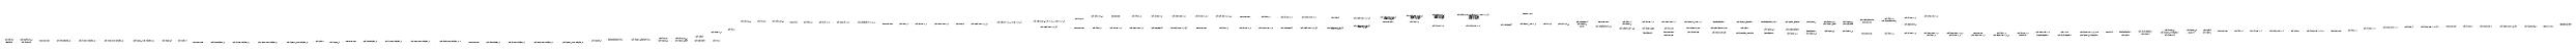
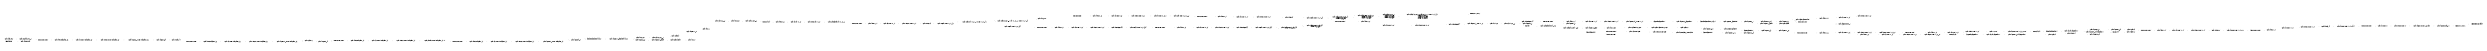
  digraph {
    rankdir=LR
    n1 [label="(<operator>.assignment,v5 = a5)"]
    n2 [label="(<operator>.and,a5 & 0x980)"]
    n3 [label="(<operator>.notEquals,(a5 & 0x980) != 0)"]
    n4 [label="(UNKNOWN,_QWORD *,_QWORD *)"]
    n5 [label="(cache_scan_free,cache_scan_free(a1, a2, a3, v5))"]
    n6 [label="(<operator>.addition,dnsmasq_daemon + 456)"]
    n7 [label="(<operator>.assignment,v10 = cache_scan_free(a1, a2, a3, v5))"]
    n8 [label="(<operator>.assignment,v8 = *(_QWORD *)(dnsmasq_daemon + 456))"]
    n9 [label="(<operator>.assignment,v9 = a4)"]
    n10 [label="(<operator>.lessThan,v8 < a4)"]
    n11 [label="(<operator>.indirection,*(_QWORD *)(dnsmasq_daemon + 456))"]
    n12 [label="(<operator>.cast,(_QWORD *)(dnsmasq_daemon + 456))"]
    n13 [label="(UNKNOWN,_QWORD *,_QWORD *)"]
    n14 [label="(<operator>.logicalNot,!v8)"]
    n15 [label="(<operator>.addition,dnsmasq_daemon + 456)"]
    n16 [label="(<operator>.assignment,v9 = a4)"]
    n17 [label="(UNKNOWN,_QWORD *,_QWORD *)"]
    n18 [label="(<operator>.assignment,v9 = *(_QWORD *)(dnsmasq_daemon + 456))"]
    n19 [label="(<operator>.indirection,*(_QWORD *)(dnsmasq_daemon + 456))"]
    n20 [label="(<operator>.cast,(_QWORD *)(dnsmasq_daemon + 456))"]
    n21 [label="(<operator>.addition,dnsmasq_daemon + 448)"]
    n22 [label="(<operator>.greaterThan,*(_QWORD *)(dnsmasq_daemon + 448) > v9)"]
    n23 [label="(UNKNOWN,_QWORD *,_QWORD *)"]
    n24 [label="(<operator>.assignment,a4 = v9)"]
    n25 [label="(<operator>.addition,dnsmasq_daemon + 448)"]
    n26 [label="(<operator>.indirection,*(_QWORD *)(dnsmasq_daemon + 448))"]
    n27 [label="(<operator>.cast,(_QWORD *)(dnsmasq_daemon + 448))"]
    n28 [label="(<operator>.assignment,v9 = *(_QWORD *)(dnsmasq_daemon + 448))"]
    n29 [label="(<operator>.indirection,*(_QWORD *)(dnsmasq_daemon + 448))"]
    n30 [label="(<operator>.cast,(_QWORD *)(dnsmasq_daemon + 448))"]
    n31 [label="(<operator>.and,v5 & 0x180)"]
    n32 [label="(<operator>.assignment,v22 = v5)"]
    n33 [label="(<operator>.equals,(v5 & 0x180) == 0)"]
    n34 [label="(<operator>.assignment,v11 = cache_tail)"]
    n35 [label="(<operator>.logicalNot,!a2)"]
    n36 [label="(<operator>.assignment,insert_error = 1)"]
    n37 [label="(<operator>.assignment,v11 = v10)"]
    n38 [label="(METHOD_RETURN,__int64 __fastcall)"]
    n39 [label="(<operator>.and,v5 & 8)"]
    n40 [label="(<operator>.equals,(v5 & 8) == 0)"]
    n41 [label="(<operator>.and,v5 & 0x80u)"]
    n42 [label="(<operator>.equals,(v5 & 0x80u) == 0)"]
    n43 [label="(<operator>.logicalAnd,((v5 & 0x80u) == 0 || *(char *)(v10 + 52) >= 0 || *(_DWORD *)(v10 + 24) != *a2)\n      && ((v5 & 0x100) == 0\n       || (*(_BYTE *)(v10 + 53) & 1) == 0\n       || *(_DWORD *)(v10 + 24) != *a2\n       || *(_DWORD *)(v10 + 28) != a2[1]\n       || *(_DWORD *)(v10 + 32) != a2[2]\n       || *(_DWORD *)(v10 + 36) != a2[3]))"]
    n44 [label="(RETURN,return v11;,return v11;)"]
    n45 [label="(<operator>.logicalOr,(v5 & 0x80u) == 0 || *(char *)(v10 + 52) >= 0 || *(_DWORD *)(v10 + 24) != *a2)"]
    n46 [label="(<operator>.and,v5 & 0x100)"]
-   n47 [label="(<operator>.equals,(v5 & 0x100) == 0)"]
    n48 [label="(UNKNOWN,char *,char *)"]
    n49 [label="(<operator>.addition,v10 + 52)"]
    n50 [label="(<operator>.logicalOr,*(char *)(v10 + 52) >= 0 || *(_DWORD *)(v10 + 24) != *a2)"]
    n51 [label="(<operator>.greaterEqualsThan,*(char *)(v10 + 52) >= 0)"]
    n52 [label="(UNKNOWN,_DWORD *,_DWORD *)"]
    n53 [label="(<operator>.addition,v10 + 24)"]
    n54 [label="(<operator>.indirection,*(char *)(v10 + 52))"]
    n55 [label="(<operator>.cast,(char *)(v10 + 52))"]
    n56 [label="(<operator>.notEquals,*(_DWORD *)(v10 + 24) != *a2)"]
    n57 [label="(<operator>.indirection,*(_DWORD *)(v10 + 24))"]
    n58 [label="(<operator>.indirection,*a2)"]
    n59 [label="(<operator>.cast,(_DWORD *)(v10 + 24))"]
    n60 [label="(<operator>.logicalOr,(v5 & 0x100) == 0\n       || (*(_BYTE *)(v10 + 53) & 1) == 0\n       || *(_DWORD *)(v10 + 24) != *a2\n       || *(_DWORD *)(v10 + 28) != a2[1]\n       || *(_DWORD *)(v10 + 32) != a2[2]\n       || *(_DWORD *)(v10 + 36) != a2[3])"]
    n61 [label="(UNKNOWN,_BYTE *,_BYTE *)"]
    n62 [label="(<operator>.addition,v10 + 53)"]
    n63 [label="(<operator>.logicalOr,(*(_BYTE *)(v10 + 53) & 1) == 0\n       || *(_DWORD *)(v10 + 24) != *a2\n       || *(_DWORD *)(v10 + 28) != a2[1]\n       || *(_DWORD *)(v10 + 32) != a2[2]\n       || *(_DWORD *)(v10 + 36) != a2[3])"]
    n64 [label="(<operator>.equals,(*(_BYTE *)(v10 + 53) & 1) == 0)"]
    n65 [label="(UNKNOWN,_DWORD *,_DWORD *)"]
    n66 [label="(<operator>.addition,v10 + 24)"]
    n67 [label="(<operator>.and,*(_BYTE *)(v10 + 53) & 1)"]
    n68 [label="(<operator>.indirection,*(_BYTE *)(v10 + 53))"]
    n69 [label="(<operator>.cast,(_BYTE *)(v10 + 53))"]
    n70 [label="(<operator>.logicalOr,*(_DWORD *)(v10 + 24) != *a2\n       || *(_DWORD *)(v10 + 28) != a2[1]\n       || *(_DWORD *)(v10 + 32) != a2[2]\n       || *(_DWORD *)(v10 + 36) != a2[3])"]
    n71 [label="(<operator>.notEquals,*(_DWORD *)(v10 + 24) != *a2)"]
    n72 [label="(UNKNOWN,_DWORD *,_DWORD *)"]
    n73 [label="(<operator>.addition,v10 + 28)"]
    n74 [label="(<operator>.indirection,*(_DWORD *)(v10 + 24))"]
    n75 [label="(<operator>.indirection,*a2)"]
    n76 [label="(<operator>.cast,(_DWORD *)(v10 + 24))"]
    n77 [label="(<operator>.logicalOr,*(_DWORD *)(v10 + 28) != a2[1]\n       || *(_DWORD *)(v10 + 32) != a2[2]\n       || *(_DWORD *)(v10 + 36) != a2[3])"]
    n78 [label="(<operator>.notEquals,*(_DWORD *)(v10 + 28) != a2[1])"]
    n79 [label="(UNKNOWN,_DWORD *,_DWORD *)"]
    n80 [label="(<operator>.addition,v10 + 32)"]
    n81 [label="(<operator>.indirection,*(_DWORD *)(v10 + 28))"]
    n82 [label="(<operator>.indirectIndexAccess,a2[1])"]
    n83 [label="(<operator>.assignment,v14 = *(_WORD *)(v11 + 52))"]
    n84 [label="(<operator>.cast,(_DWORD *)(v10 + 28))"]
    n85 [label="(<operator>.logicalOr,*(_DWORD *)(v10 + 32) != a2[2]\n       || *(_DWORD *)(v10 + 36) != a2[3])"]
    n86 [label="(<operator>.notEquals,*(_DWORD *)(v10 + 32) != a2[2])"]
    n87 [label="(UNKNOWN,_DWORD *,_DWORD *)"]
    n88 [label="(<operator>.addition,v10 + 36)"]
    n89 [label="(<operator>.indirection,*(_DWORD *)(v10 + 32))"]
    n90 [label="(<operator>.indirectIndexAccess,a2[2])"]
    n91 [label="(<operator>.cast,(_DWORD *)(v10 + 32))"]
    n92 [label="(<operator>.notEquals,*(_DWORD *)(v10 + 36) != a2[3])"]
    n93 [label="(<operator>.indirection,*(_DWORD *)(v10 + 36))"]
    n94 [label="(<operator>.indirectIndexAccess,a2[3])"]
    n95 [label="(<operator>.cast,(_DWORD *)(v10 + 36))"]
    n96 [label="(<operator>.logicalNot,!cache_tail)"]
    n97 [label="(<operator>.and,v5 & 4)"]
    n98 [label="(<operator>.assignment,v12 = v5 & 4)"]
    n99 [label="(<operator>.assignment,v13 = 0)"]
    n100 [label="(UNKNOWN,_WORD *,_WORD *)"]
    n101 [label="(<operator>.logicalNot,!cache_insert_warned)"]
    n102 [label="(<operator>.addition,v11 + 52)"]
-   n103 [label="(<operator>.assignment,cache_insert_warned = 1)"]
    n104 [label="(<operator>.and,v14 & 0xC)"]
    n105 [label="(<operator>.equals,(v14 & 0xC) == 0)"]
    n106 [label="(<operator>.indirection,*(_WORD *)(v11 + 52))"]
    n107 [label="(<operator>.cast,(_WORD *)(v11 + 52))"]
    n108 [label="(<operator>.logicalAnd,a1 && strlen(a1) >= 0x32)"]
    n109 [label="(strlen,strlen(a1))"]
    n110 [label="(<operator>.indirectIndexAccess,v24[0])"]
    n111 [label="(<operator>.assignment,v13 = 0)"]
    n112 [label="(<operator>.assignment,v16 = big_free)"]
    n113 [label="(cache_unlink,cache_unlink(v11))"]
    n114 [label="(<operator>.greaterEqualsThan,strlen(a1) >= 0x32)"]
    n115 [label="(UNKNOWN,_OWORD *,_OWORD *)"]
    n116 [label="(<operator>.assignment,v12 = 1)"]
    n117 [label="(UNKNOWN,_QWORD *,_QWORD *)"]
    n118 [label="(<operator>.and,v22 & 0x5000)"]
    n119 [label="(UNKNOWN,_WORD *,_WORD *)"]
    n120 [label="(<operator>.cast,(_QWORD *)big_free)"]
    n121 [label="(<operator>.or,bignames_left | v22 & 0x5000)"]
    n122 [label="(<operator>.assignment,big_free = *(_QWORD *)big_free)"]
    n123 [label="(cache_unlink,cache_unlink(v11))"]
    n124 [label="(<operator>.assignment,v17 = v16)"]
    n125 [label="(<operator>.indirection,*(_QWORD *)big_free)"]
    n126 [label="(<operator>.assignment,v18 = a2)"]
    n127 [label="(UNKNOWN,_QWORD *,_QWORD *)"]
    n128 [label="(<operator>.addition,v11 + 56)"]
    n129 [label="(<operator>.logicalNot,!(bignames_left | v22 & 0x5000))"]
    n130 [label="(<operator>.logicalNot,!v21)"]
    n131 [label="(<operator>.assignment,v23 = v21)"]
    n132 [label="(<operator>.preDecrement,--bignames_left)"]
    n133 [label="(cache_unlink,cache_unlink(v11))"]
    n134 [label="(<operator>.assignment,v18 = a2)"]
    n135 [label="(<operator>.assignment,v17 = v23)"]
    n136 [label="(<operator>.assignment,*(_QWORD *)(v11 + 56) = v17)"]
    n137 [label="(UNKNOWN,_WORD *,_WORD *)"]
    n138 [label="(<operator>.addition,v11 + 52)"]
    n139 [label="(<operator>.indirection,*(_QWORD *)(v11 + 56))"]
    n140 [label="(<operator>.cast,(_QWORD *)(v11 + 56))"]
    n141 [label="(<operator>.assignment,*(_WORD *)(v11 + 52) = v22 | 0x200)"]
    n142 [label="(UNKNOWN,char *,char *)"]
    n143 [label="(cache_get_name,cache_get_name(v11))"]
    n144 [label="(<operator>.indirection,*(_WORD *)(v11 + 52))"]
    n145 [label="(<operator>.or,v22 | 0x200)"]
    n146 [label="(<operator>.cast,(_WORD *)(v11 + 52))"]
    n147 [label="(<operator>.assignment,v19 = (char *)cache_get_name(v11))"]
    n148 [label="(strcpy,strcpy(v19, a1))"]
    n149 [label="(<operator>.logicalNot,!v18)"]
    n150 [label="(<operator>.cast,(char *)cache_get_name(v11))"]
    n151 [label="(<operator>.addition,v11 + 52)"]
    n152 [label="(<operator>.assignment,*(_WORD *)(v11 + 52) = v22)"]
    n153 [label="(UNKNOWN,char *,char *)"]
    n154 [label="(cache_get_name,cache_get_name(v11))"]
    n155 [label="(<operator>.indirection,*(_WORD *)(v11 + 52))"]
    n156 [label="(<operator>.cast,(_WORD *)(v11 + 52))"]
    n157 [label="(<operator>.assignment,v19 = (char *)cache_get_name(v11))"]
    n158 [label="(<operator>.logicalNot,!a1)"]
    n159 [label="(<operator>.indirection,*v19)"]
    n160 [label="(<operator>.assignment,v18 = a2)"]
    n161 [label="(<operator>.cast,(char *)cache_get_name(v11))"]
    n162 [label="(<operator>.assignment,*v19 = 0)"]
    n163 [label="(<operator>.assignment,v18 = a2)"]
    n164 [label="(<operator>.logicalNot,!a2)"]
    n165 [label="(UNKNOWN,_QWORD *,_QWORD *)"]
    n166 [label="(UNKNOWN,_OWORD *,_OWORD *)"]
    n167 [label="(<operator>.addition,v11 + 40)"]
    n168 [label="(<operator>.addition,v11 + 24)"]
    n169 [label="(<operator>.assignment,*(_QWORD *)(v11 + 40) = a3 + a4)"]
    n170 [label="(UNKNOWN,_QWORD *,_QWORD *)"]
    n171 [label="(<operator>.cast,(_QWORD *)v11)"]
    n172 [label="(<operator>.indirection,*(_QWORD *)(v11 + 40))"]
    n173 [label="(<operator>.addition,a3 + a4)"]
    n174 [label="(<operator>.cast,(_QWORD *)(v11 + 40))"]
    n175 [label="(<operator>.assignment,*(_QWORD *)v11 = new_chain)"]
    n176 [label="(<operator>.assignment,new_chain = v11)"]
    n177 [label="(RETURN,return v11;,return v11;)"]
    n178 [label="(<operator>.indirection,*(_QWORD *)v11)"]
    n179 [label="(<operator>.assignment,*(_OWORD *)(v11 + 24) = *v18)"]
    n180 [label="(<operator>.indirection,*(_OWORD *)(v11 + 24))"]
    n181 [label="(<operator>.indirection,*v18)"]
    n182 [label="(<operator>.cast,(_OWORD *)(v11 + 24))"]
    n183 [label="(<operator>.assignment,v24[0] = *(_OWORD *)(v11 + 24))"]
    n184 [label="(cache_get_name,cache_get_name(v11))"]
    n185 [label="(<operator>.assignment,v15 = cache_get_name(v11))"]
    n186 [label="(<operator>.addition,v11 + 24)"]
    n187 [label="(<operator>.indirection,*(_OWORD *)(v11 + 24))"]
    n188 [label="(<operator>.cast,(_OWORD *)(v11 + 24))"]
    n189 [label="(cache_scan_free,cache_scan_free(v15, v24, a3, v14))"]
    n190 [label="(<operator>.preIncrement,++cache_live_freed)"]
    n191 [label="(<operator>.assignment,v13 = 1)"]
    n192 [label="(<operator>.assignment,v11 = cache_tail)"]
    n193 [label="(<operator>.logicalNot,!cache_tail)"]
    n194 [label="(METHOD,cache_insert)"]
    n2 -> n3
    n3 -> n4
    n3 -> n5
    n4 -> n6
    n5 -> n7
    n6 -> n12
    n7 -> n31
    n7 -> n32
    n8 -> n9
    n9 -> n10
    n10 -> n13
    n10 -> n14
    n11 -> n8
    n12 -> n11
    n13 -> n15
    n14 -> n16
    n14 -> n17
    n15 -> n20
    n16 -> n17
    n17 -> n21
    n18 -> n14
    n19 -> n18
    n20 -> n19
    n21 -> n27
    n22 -> n23
    n22 -> n24
    n23 -> n25
    n24 -> n5
    n25 -> n30
    n26 -> n22
    n27 -> n26
    n28 -> n24
    n29 -> n28
    n30 -> n29
    n31 -> n33
    n32 -> n34
    n33 -> n35
    n33 -> n36
    n34 -> n96
    n35 -> n36
    n35 -> n37
    n36 -> n38
    n37 -> n39
    n39 -> n40
    n40 -> n36
    n40 -> n41
    n41 -> n42
    n42 -> n45
    n42 -> n48
    n43 -> n36
    n43 -> n44
    n44 -> n38
    n45 -> n43
    n45 -> n46
-   n46 -> n47
-   n47 -> n60
-   n47 -> n61
    n48 -> n49
    n49 -> n55
    n50 -> n45
    n51 -> n50
    n51 -> n52
    n52 -> n53
    n53 -> n59
    n54 -> n51
    n55 -> n54
    n56 -> n50
    n57 -> n58
    n58 -> n56
    n59 -> n57
    n60 -> n43
    n61 -> n62
    n62 -> n69
    n63 -> n60
    n64 -> n63
    n64 -> n65
    n65 -> n66
    n66 -> n76
    n67 -> n64
    n68 -> n67
    n69 -> n68
    n70 -> n63
    n71 -> n70
    n71 -> n72
    n72 -> n73
    n73 -> n84
    n74 -> n75
    n75 -> n71
    n76 -> n74
    n77 -> n70
    n78 -> n77
    n78 -> n79
    n79 -> n80
    n80 -> n91
    n81 -> n82
    n82 -> n83
    n83 -> n104
    n84 -> n81
    n85 -> n77
    n86 -> n85
    n86 -> n87
    n87 -> n88
    n88 -> n95
    n89 -> n90
    n90 -> n86
    n91 -> n89
    n92 -> n85
    n93 -> n94
    n94 -> n92
    n95 -> n93
    n96 -> n36
    n96 -> n97
    n98 -> n99
    n99 -> n100
    n99 -> n101
    n100 -> n102
    n101 -> n36
-   n101 -> n103
    n102 -> n107
-   n103 -> n36
    n104 -> n105
    n105 -> n101
    n105 -> n108
    n105 -> n109
    n105 -> n110
    n105 -> n111
    n106 -> n83
    n107 -> n106
    n108 -> n112
    n108 -> n113
    n109 -> n114
    n110 -> n115
    n111 -> n116
    n112 -> n117
    n112 -> n118
    n113 -> n119
    n114 -> n108
    n115 -> n186
    n116 -> n192
    n117 -> n120
    n118 -> n121
    n119 -> n151
    n120 -> n125
    n121 -> n129
    n122 -> n123
    n123 -> n124
    n124 -> n126
    n125 -> n122
    n126 -> n127
    n127 -> n128
    n128 -> n140
    n129 -> n36
    n129 -> n130
    n130 -> n36
    n130 -> n131
    n131 -> n132
    n131 -> n133
    n132 -> n133
    n133 -> n134
    n134 -> n135
    n135 -> n127
    n136 -> n137
    n137 -> n138
    n138 -> n146
    n139 -> n136
    n140 -> n139
    n141 -> n142
    n142 -> n143
    n143 -> n150
    n144 -> n145
    n145 -> n141
    n146 -> n144
    n147 -> n148
    n148 -> n149
    n149 -> n165
    n149 -> n166
    n150 -> n147
    n151 -> n156
    n152 -> n153
    n153 -> n154
    n154 -> n161
    n155 -> n152
    n156 -> n155
    n157 -> n158
    n158 -> n159
    n158 -> n160
    n159 -> n162
    n160 -> n148
    n161 -> n157
    n162 -> n163
    n163 -> n164
    n164 -> n165
    n164 -> n166
    n165 -> n167
    n166 -> n168
    n167 -> n174
    n168 -> n182
    n169 -> n170
    n170 -> n171
    n171 -> n178
    n172 -> n173
    n173 -> n169
    n174 -> n172
    n175 -> n176
    n176 -> n177
    n177 -> n38
    n178 -> n175
    n179 -> n165
    n180 -> n181
    n181 -> n179
    n182 -> n180
    n183 -> n184
    n184 -> n185
    n185 -> n189
    n186 -> n188
    n187 -> n183
    n188 -> n187
    n189 -> n190
    n190 -> n191
    n191 -> n192
    n192 -> n193
    n193 -> n36
    n193 -> n100
    n193 -> n101
    n194 -> n1
  }
